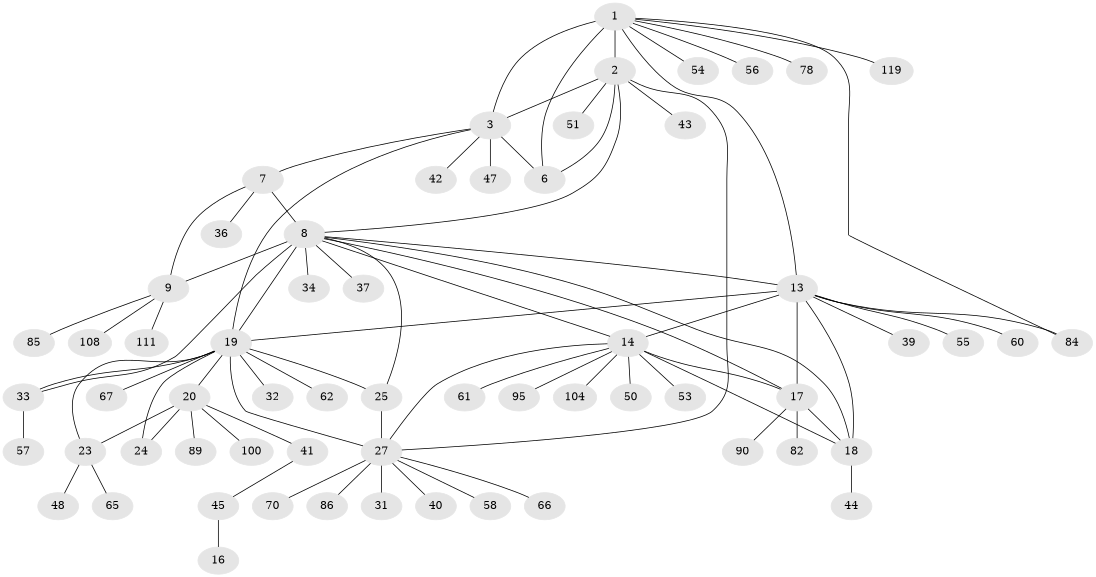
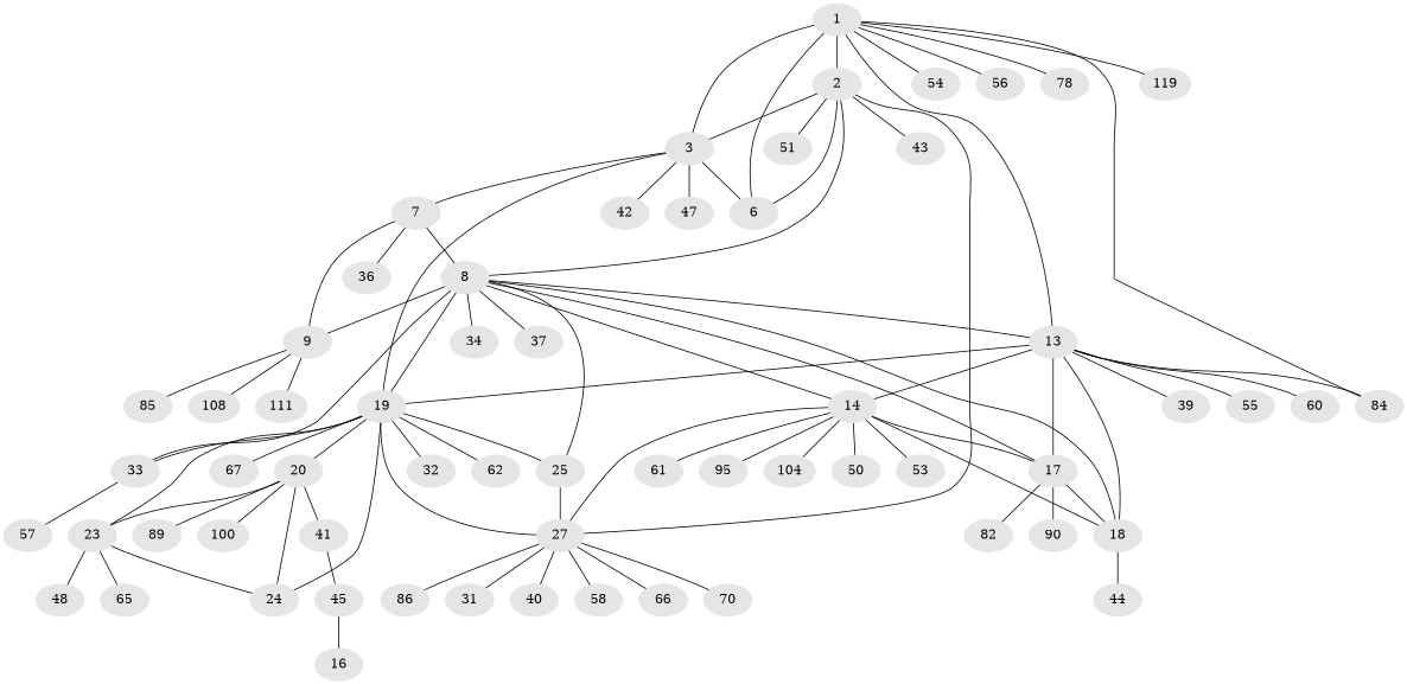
  graph {
    node [color=gray90 style=filled]
    1 [super="+5"]
    2 [super="+72+4"]
    3
    6 [super="+74"]
    13 [super="+15"]
    54
    56
    78
    84 [super="+91+120"]
    119
    8 [super="+75+11+10"]
    27 [super="+29+28"]
    43
    51
    7 [super="+88+103+122"]
    19 [super="+21"]
    42 [super="+96"]
    47 [super="+59"]
    14
    17
    18
    39
    55
    60
    9
    25
    33
    34
    37
    31
    40
    58
    66
    70 [super="+105"]
    86 [super="+113"]
    36
    20 [super="+22+35"]
    23 [super="+81+115+118"]
    24 [super="+116+117+89+73"]
    32
    62
    67
    85
    108
    111
    50 [super="+101"]
    53
    61 [super="+77"]
    95
    104
    82
    90 [super="+98"]
    44
    57
    41
    n56 [label=89]
    100
    48 [super="+63"]
    65 [super="+110"]
    45
    n61 [label=16 super="+87"]
    1 -- 2 [weight=4]
    1 -- 3 [weight=2]
    1 -- 6 [weight=2]
    1 -- 13
    1 -- 54
    1 -- 56
    1 -- 78
    1 -- 84
    1 -- 119
    2 -- 3 [weight=2]
    2 -- 6 [weight=2]
    2 -- 8
    2 -- 27
    2 -- 43
    2 -- 51
    3 -- 6
    3 -- 7
    3 -- 19
    3 -- 42
    3 -- 47
    13 -- 84
    13 -- 19 [weight=2]
    13 -- 14 [weight=2]
    13 -- 17 [weight=2]
    13 -- 18 [weight=2]
    13 -- 39
    13 -- 55
    13 -- 60
    8 -- 13 [weight=2]
    8 -- 19
    8 -- 14
    8 -- 17
    8 -- 18
    8 -- 9 [weight=4]
    8 -- 25
    8 -- 33
    8 -- 34
    8 -- 37
    27 -- 31
    27 -- 40
    27 -- 58
    27 -- 66
    27 -- 70
    27 -- 86
    7 -- 8 [weight=4]
    7 -- 9
    7 -- 36
    19 -- 27 [weight=5]
    19 -- 25
    19 -- 33
    19 -- 20 [weight=4]
    19 -- 23 [weight=2]
    19 -- 24 [weight=2]
    19 -- 32
    19 -- 62
    19 -- 67
    14 -- 27
    14 -- 17
    14 -- 18
    14 -- 50
    14 -- 53
    14 -- 61
    14 -- 95
    14 -- 104
    17 -- 18
    17 -- 82
    17 -- 90
    18 -- 44
    9 -- 85
    9 -- 108
    9 -- 111
    25 -- 27 [weight=4]
    33 -- 57
    20 -- 23 [weight=2]
    20 -- 24 [weight=2]
    20 -- 41
    20 -- n56
    20 -- 100
+   23 -- 24
    23 -- 48
    23 -- 65
    41 -- 45
    45 -- n61
  }
